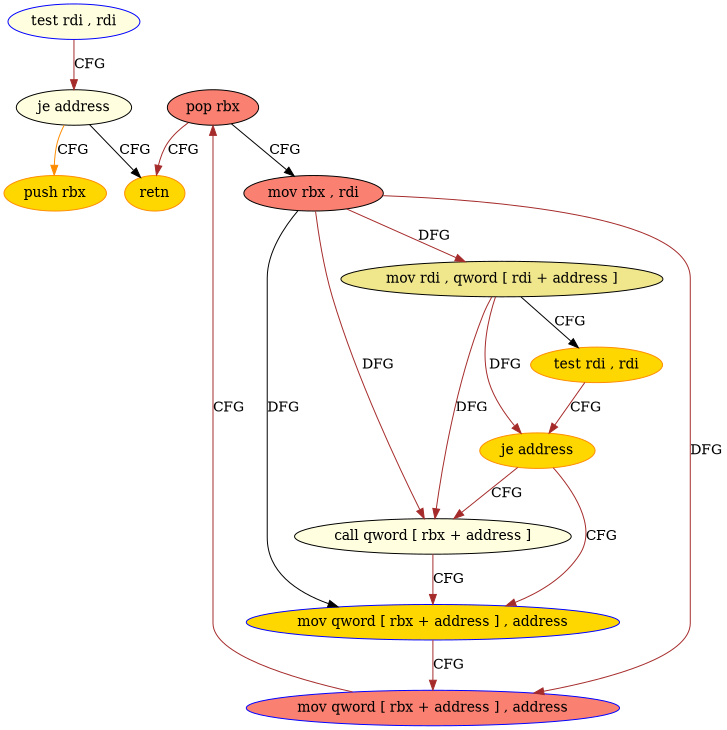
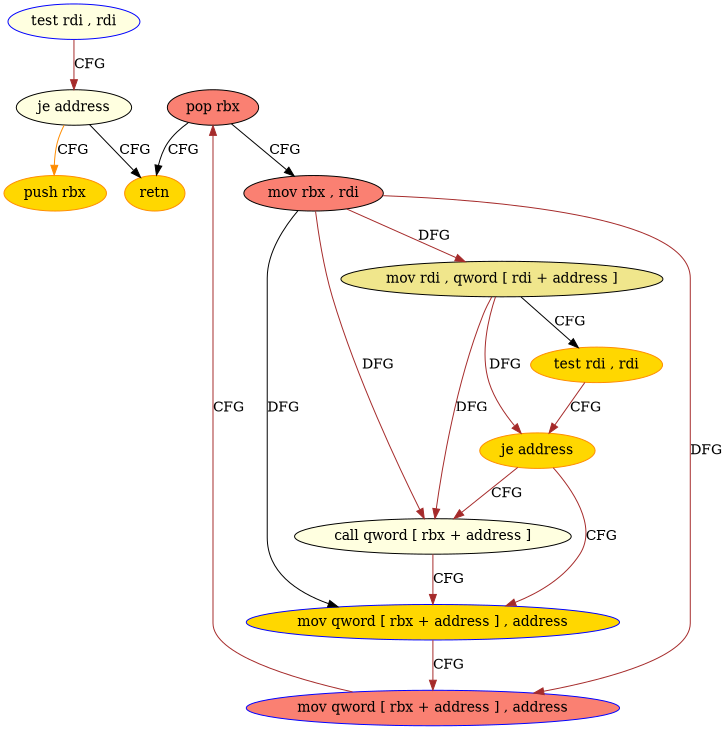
  digraph {
    node [color=black fillcolor=gold style=filled]
    edge [color=brown]
    n1 [color=blue fillcolor=lightyellow label="test rdi , rdi"]
    n2 [fillcolor=lightyellow label="je address"]
    n3 [color=darkorange label=retn]
    n4 [color=darkorange label="push rbx"]
    n5 [fillcolor=salmon label="mov rbx , rdi"]
    n6 [fillcolor=khaki label="mov rdi , qword [ rdi + address ]"]
    n7 [color=blue label="mov qword [ rbx + address ] , address"]
    n8 [fillcolor=lightyellow label="call qword [ rbx + address ]"]
    n9 [color=blue fillcolor=salmon label="mov qword [ rbx + address ] , address"]
    n10 [color=darkorange label="test rdi , rdi"]
    n11 [color=darkorange label="je address"]
    n12 [fillcolor=salmon label="pop rbx"]
    n1 -> n2 [label=CFG]
    n2 -> n3 [color=black label=CFG]
    n2 -> n4 [color=darkorange label=CFG]
    n5 -> n6 [label=DFG]
    n5 -> n7 [color=black label=DFG]
    n5 -> n8 [label=DFG]
    n5 -> n9 [label=DFG]
    n6 -> n8 [label=DFG]
    n6 -> n10 [color=black label=CFG]
    n6 -> n11 [label=DFG]
    n7 -> n9 [label=CFG]
    n8 -> n7 [label=CFG]
    n9 -> n12 [label=CFG]
    n10 -> n11 [label=CFG]
    n11 -> n7 [label=CFG]
    n11 -> n8 [label=CFG]
-   n12 -> n3 [label=CFG]
+   n12 -> n3 [color=black label=CFG]
    n12 -> n5 [color=black label=CFG]
  }
